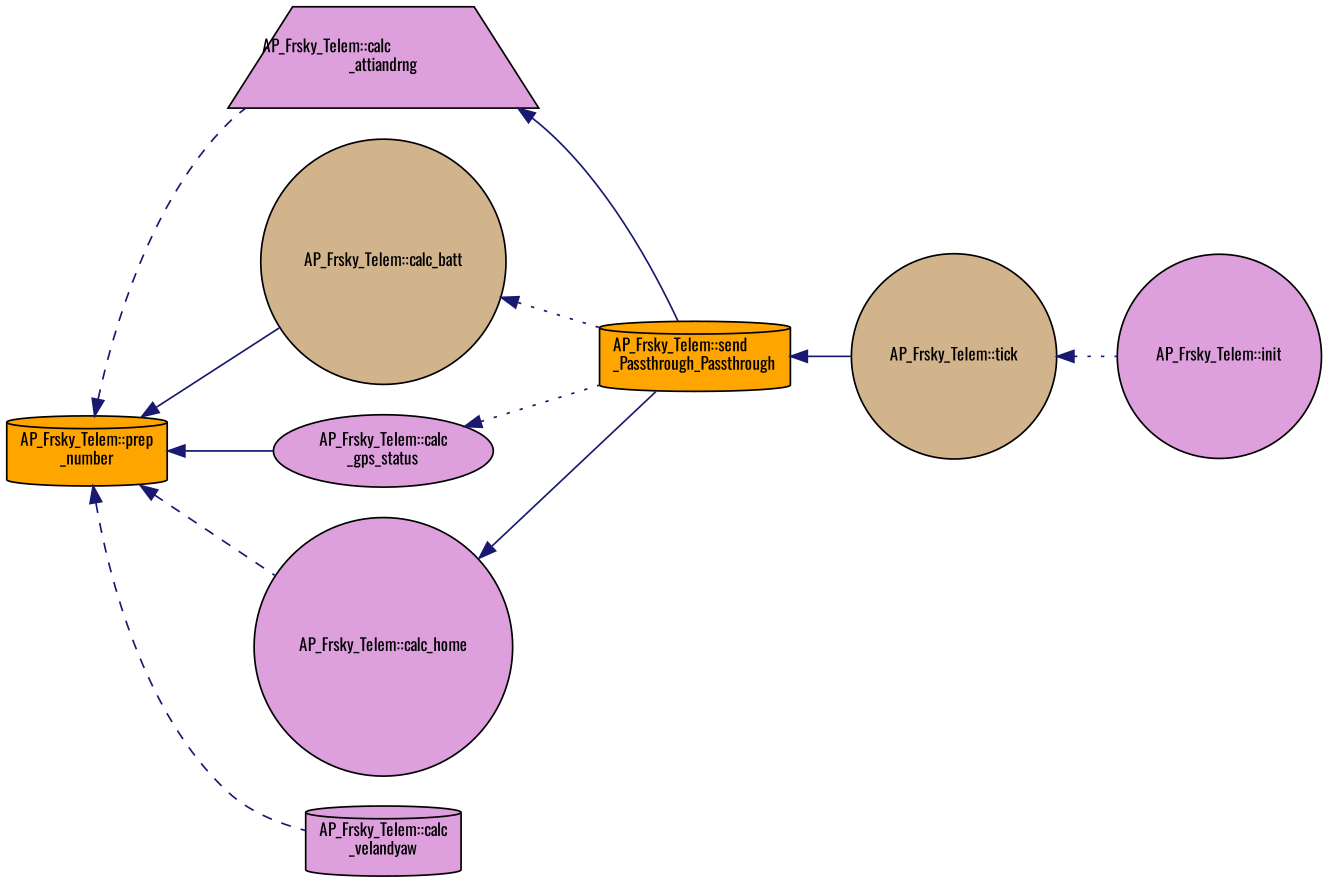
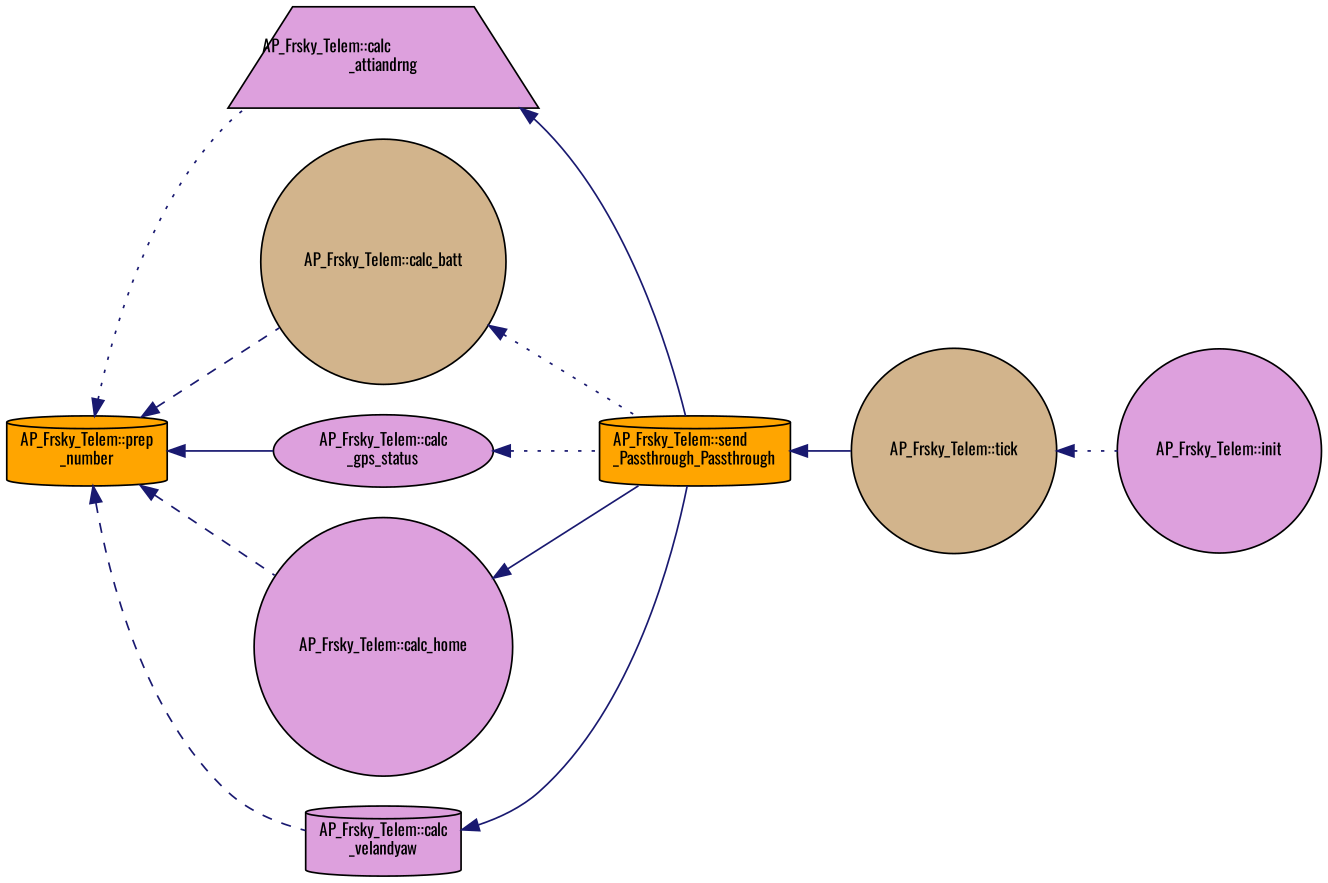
  digraph {
    fontname=Oswald
    rankdir=LR
    node [color=black fillcolor=plum fontname=Oswald fontsize=10 shape=circle style=filled]
    edge [color=midnightblue dir=back fontname=Oswald fontsize=10 labelfontname=Helvetica labelfontsize=10 style=solid]
    n1 [fillcolor=orange fontcolor=black height=0.2 label="AP_Frsky_Telem::prep\l_number" shape=cylinder width=0.4]
    n2 [height=0.2 label="AP_Frsky_Telem::calc\l_attiandrng" shape=trapezium width=0.4]
    n3 [fillcolor=tan height=0.2 label="AP_Frsky_Telem::calc_batt" width=0.4]
    n4 [height=0.2 label="AP_Frsky_Telem::calc\l_gps_status" shape=ellipse width=0.4]
    n5 [height=0.2 label="AP_Frsky_Telem::calc_home" width=0.4]
    n6 [height=0.2 label="AP_Frsky_Telem::calc\l_velandyaw" shape=cylinder width=0.4]
    n7 [fillcolor=orange height=0.2 label="AP_Frsky_Telem::send\l_Passthrough_Passthrough" shape=cylinder width=0.4]
    n8 [fillcolor=tan height=0.2 label="AP_Frsky_Telem::tick" width=0.4]
    n9 [height=0.2 label="AP_Frsky_Telem::init" width=0.4]
-   n1 -> n2 [style=dashed]
-   n1 -> n3
+   n1 -> n2 [style=dotted]
+   n1 -> n3 [style=dashed]
    n1 -> n4
    n1 -> n5 [style=dashed]
    n1 -> n6 [style=dashed]
    n2 -> n7
    n3 -> n7 [style=dotted]
    n4 -> n7 [style=dotted]
    n5 -> n7
+   n6 -> n7
    n7 -> n8
    n8 -> n9 [style=dotted]
  }
